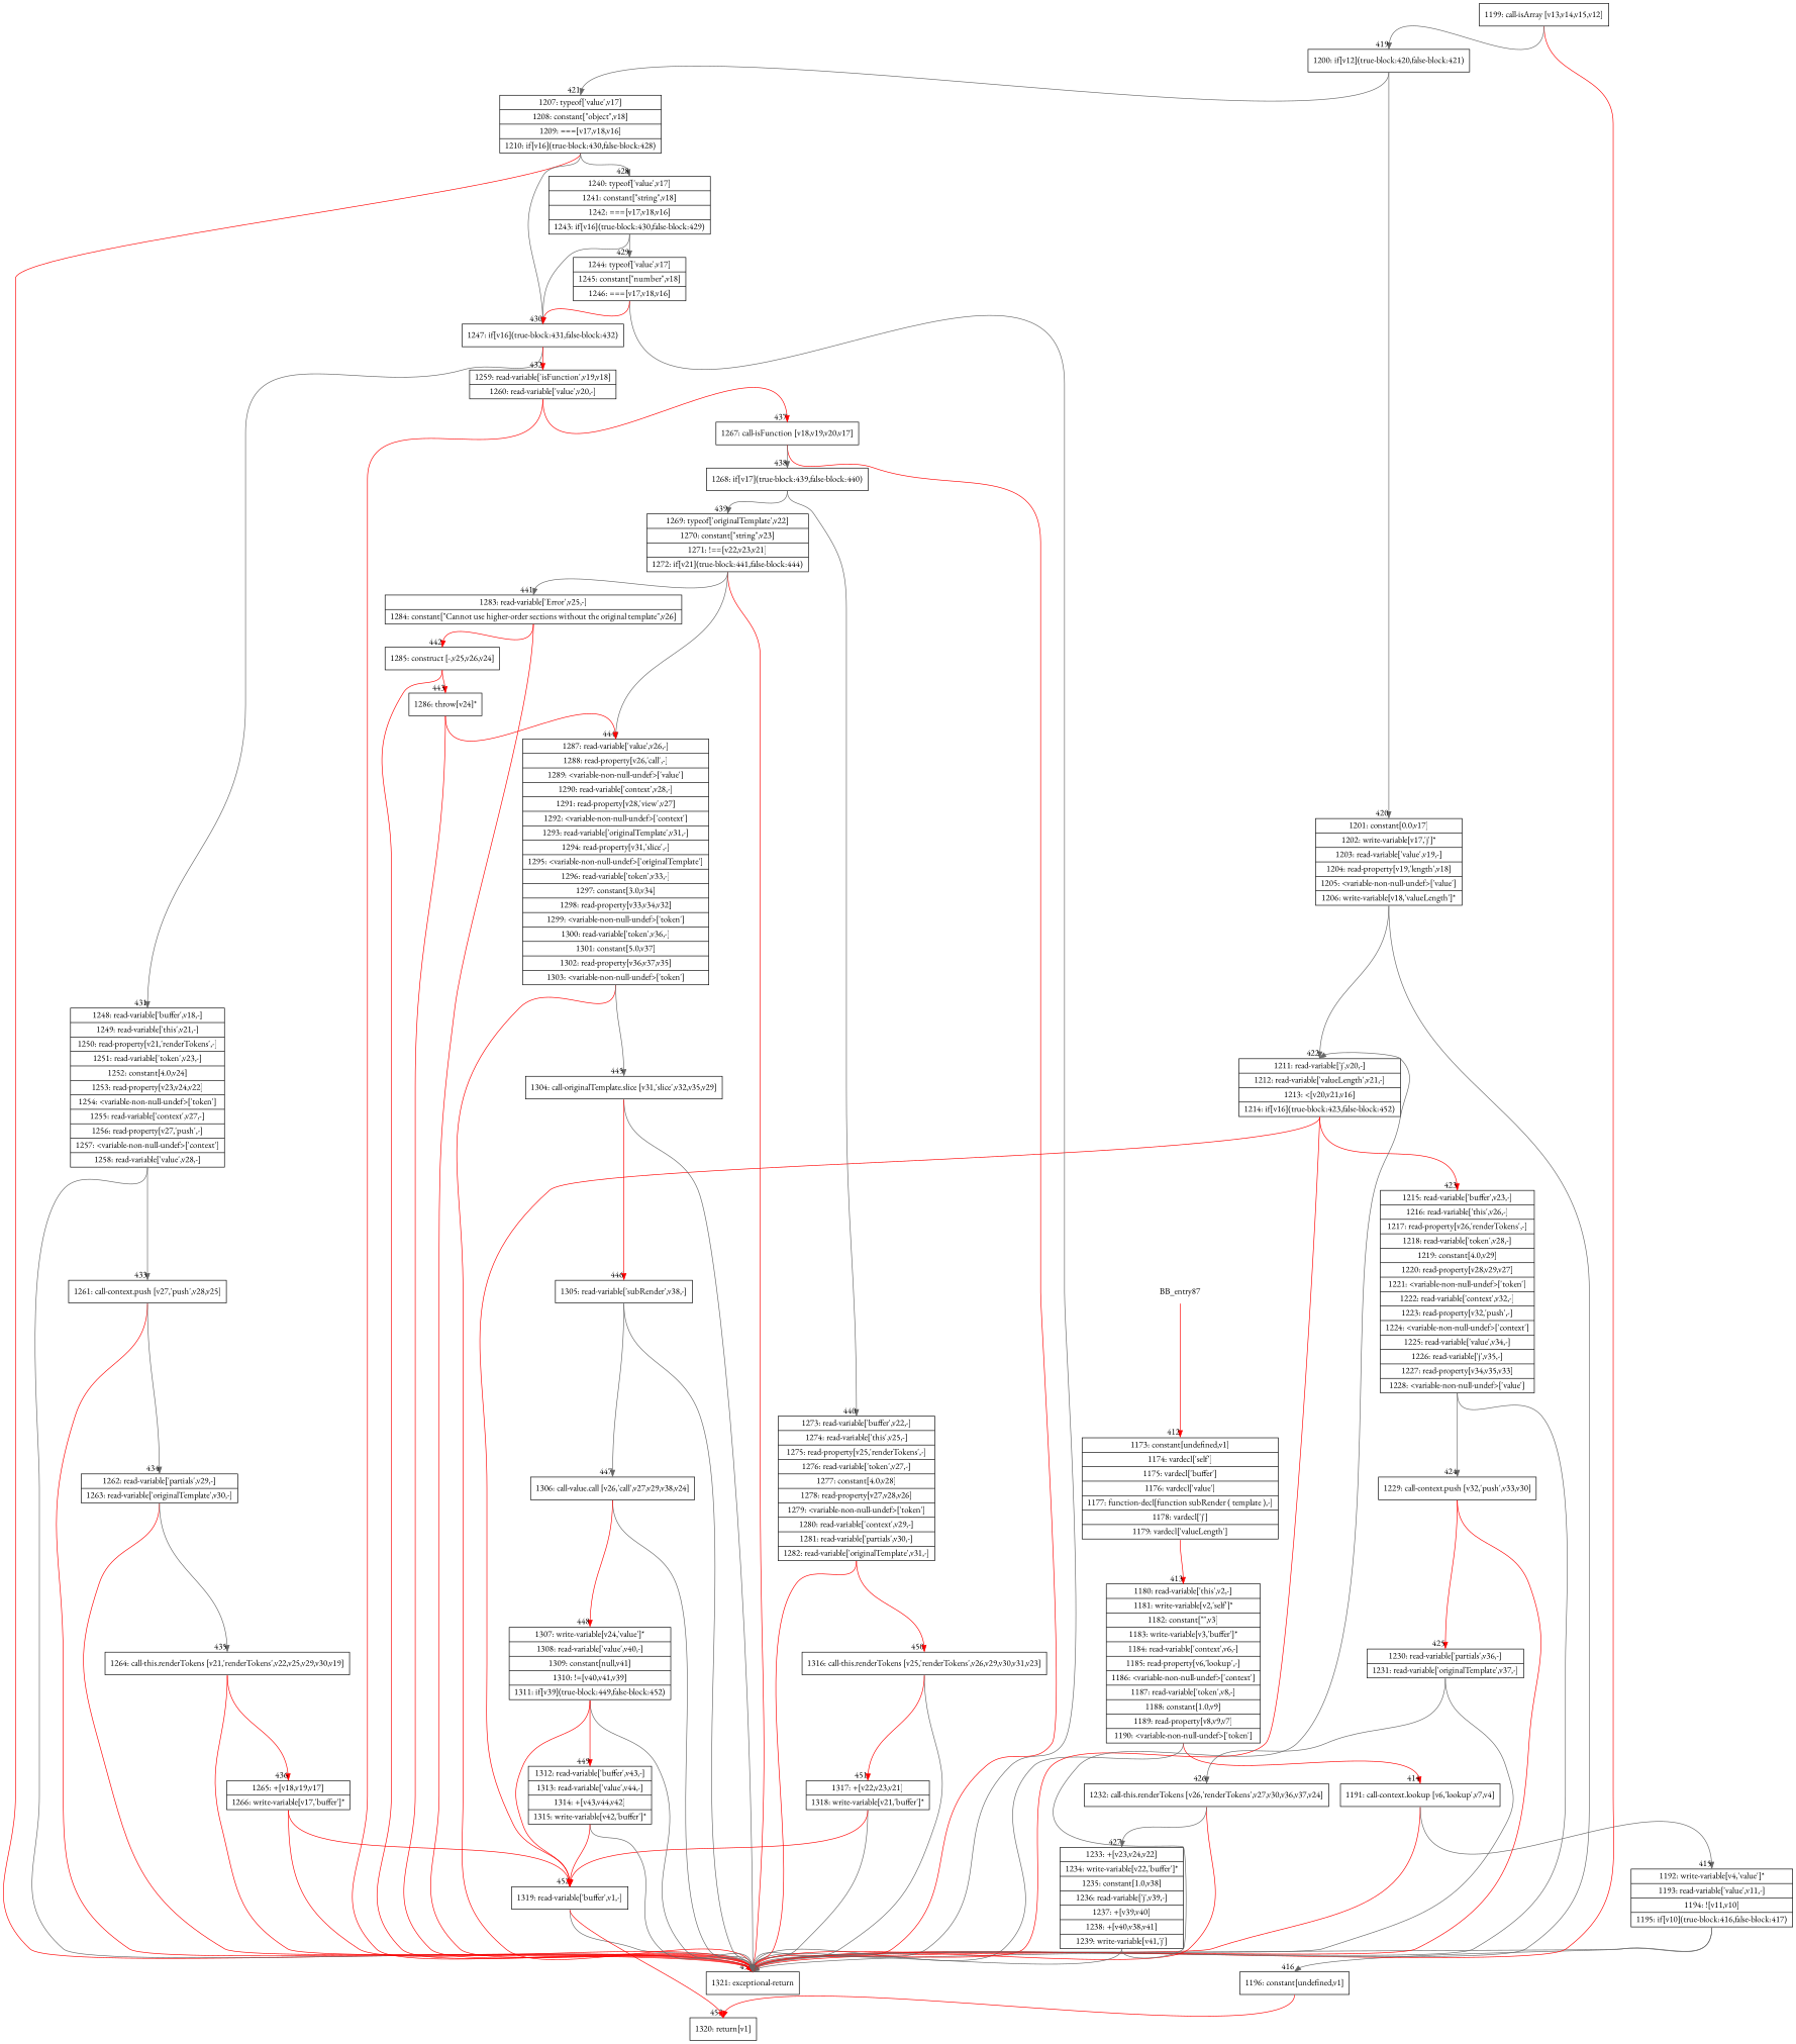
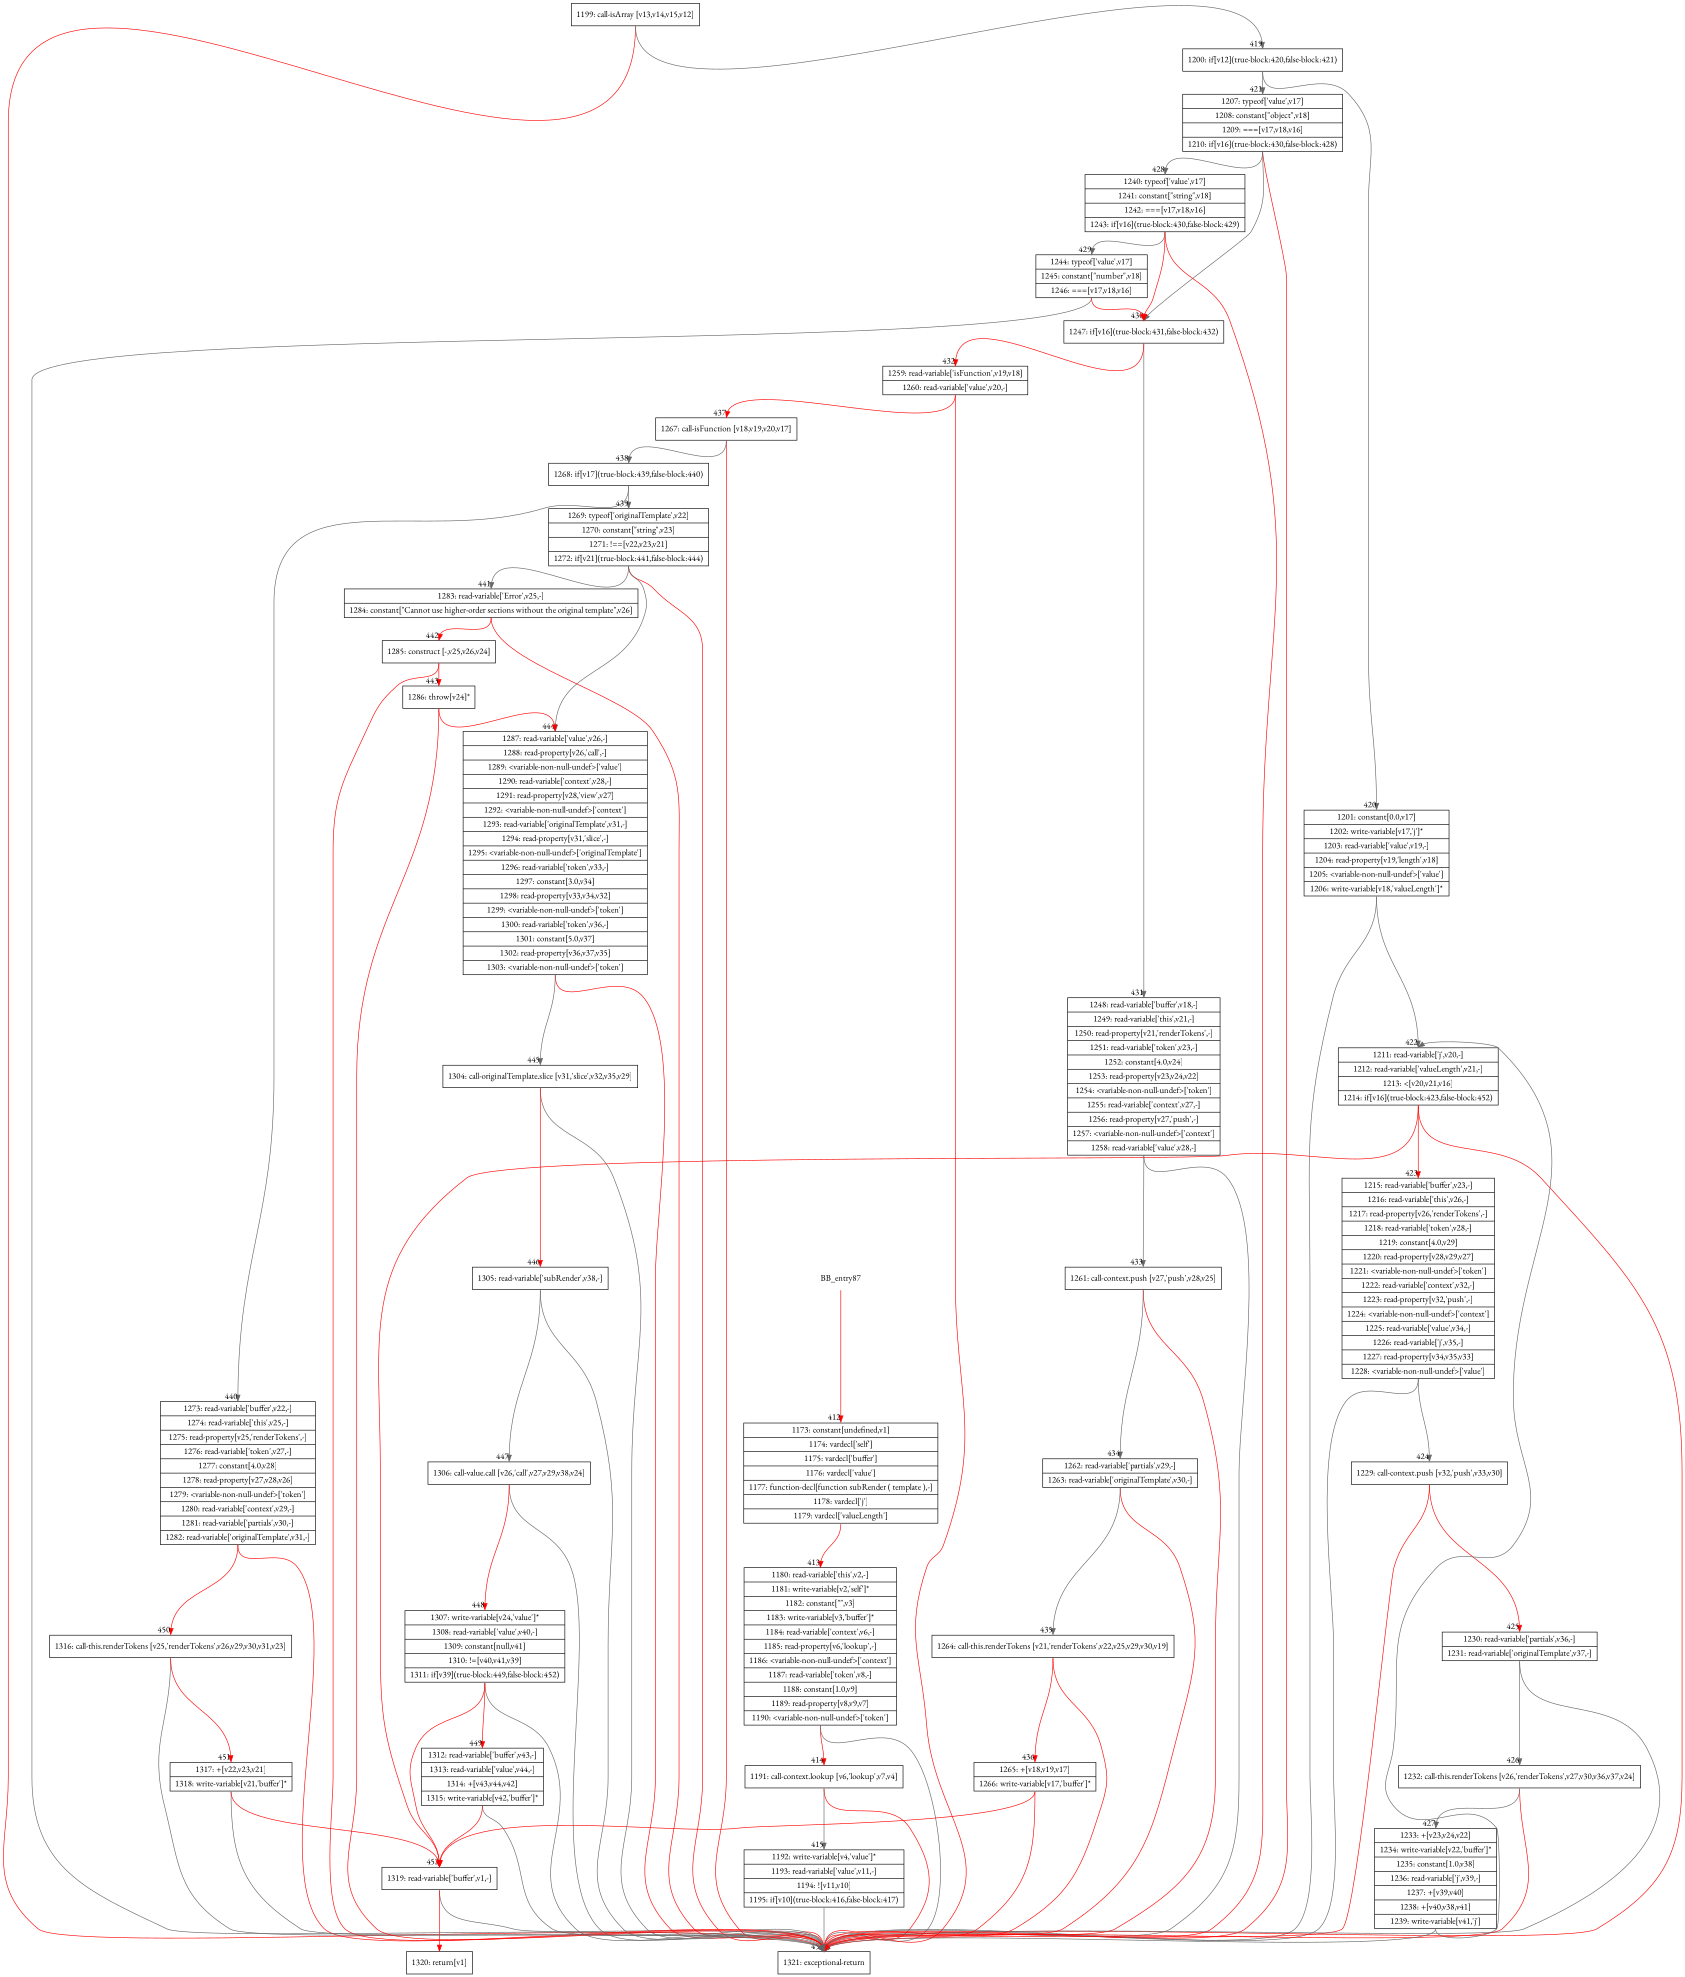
  digraph {
    fontname="EB Garamond"
    rankdir=TD
    node [fontname="EB Garamond" shape=record]
    edge [color=red fontname="EB Garamond" headport=n tailport=s]
    n1 [label=BB_entry87 shape=none]
    n2 [label="{1173: constant[undefined,v1]|1174: vardecl['self']|1175: vardecl['buffer']|1176: vardecl['value']|1177: function-decl[function subRender ( template ),-]|1178: vardecl['j']|1179: vardecl['valueLength']}"]
    n3 [label="{1180: read-variable['this',v2,-]|1181: write-variable[v2,'self']*|1182: constant[\"\",v3]|1183: write-variable[v3,'buffer']*|1184: read-variable['context',v6,-]|1185: read-property[v6,'lookup',-]|1186: \<variable-non-null-undef\>['context']|1187: read-variable['token',v8,-]|1188: constant[1.0,v9]|1189: read-property[v8,v9,v7]|1190: \<variable-non-null-undef\>['token']}"]
    n4 [label="{1191: call-context.lookup [v6,'lookup',v7,v4]}"]
    n5 [label="{1321: exceptional-return}"]
    n6 [label="{1192: write-variable[v4,'value']*|1193: read-variable['value',v11,-]|1194: ![v11,v10]|1195: if[v10](true-block:416,false-block:417)}"]
-   n7 [label="{1196: constant[undefined,v1]}"]
    n8 [label="{1320: return[v1]}"]
    n9 [label="{1199: call-isArray [v13,v14,v15,v12]}"]
    n10 [label="{1200: if[v12](true-block:420,false-block:421)}"]
    n11 [label="{1201: constant[0.0,v17]|1202: write-variable[v17,'j']*|1203: read-variable['value',v19,-]|1204: read-property[v19,'length',v18]|1205: \<variable-non-null-undef\>['value']|1206: write-variable[v18,'valueLength']*}"]
    n12 [label="{1207: typeof['value',v17]|1208: constant[\"object\",v18]|1209: ===[v17,v18,v16]|1210: if[v16](true-block:430,false-block:428)}"]
    n13 [label="{1211: read-variable['j',v20,-]|1212: read-variable['valueLength',v21,-]|1213: \<[v20,v21,v16]|1214: if[v16](true-block:423,false-block:452)}"]
    n14 [label="{1247: if[v16](true-block:431,false-block:432)}"]
    n15 [label="{1240: typeof['value',v17]|1241: constant[\"string\",v18]|1242: ===[v17,v18,v16]|1243: if[v16](true-block:430,false-block:429)}"]
    n16 [label="{1215: read-variable['buffer',v23,-]|1216: read-variable['this',v26,-]|1217: read-property[v26,'renderTokens',-]|1218: read-variable['token',v28,-]|1219: constant[4.0,v29]|1220: read-property[v28,v29,v27]|1221: \<variable-non-null-undef\>['token']|1222: read-variable['context',v32,-]|1223: read-property[v32,'push',-]|1224: \<variable-non-null-undef\>['context']|1225: read-variable['value',v34,-]|1226: read-variable['j',v35,-]|1227: read-property[v34,v35,v33]|1228: \<variable-non-null-undef\>['value']}"]
    n17 [label="{1319: read-variable['buffer',v1,-]}"]
    n18 [label="{1248: read-variable['buffer',v18,-]|1249: read-variable['this',v21,-]|1250: read-property[v21,'renderTokens',-]|1251: read-variable['token',v23,-]|1252: constant[4.0,v24]|1253: read-property[v23,v24,v22]|1254: \<variable-non-null-undef\>['token']|1255: read-variable['context',v27,-]|1256: read-property[v27,'push',-]|1257: \<variable-non-null-undef\>['context']|1258: read-variable['value',v28,-]}"]
    n19 [label="{1259: read-variable['isFunction',v19,v18]|1260: read-variable['value',v20,-]}"]
    n20 [label="{1244: typeof['value',v17]|1245: constant[\"number\",v18]|1246: ===[v17,v18,v16]}"]
    n21 [label="{1229: call-context.push [v32,'push',v33,v30]}"]
    n22 [label="{1261: call-context.push [v27,'push',v28,v25]}"]
    n23 [label="{1267: call-isFunction [v18,v19,v20,v17]}"]
    n24 [label="{1230: read-variable['partials',v36,-]|1231: read-variable['originalTemplate',v37,-]}"]
    n25 [label="{1232: call-this.renderTokens [v26,'renderTokens',v27,v30,v36,v37,v24]}"]
    n26 [label="{1233: +[v23,v24,v22]|1234: write-variable[v22,'buffer']*|1235: constant[1.0,v38]|1236: read-variable['j',v39,-]|1237: +[v39,v40]|1238: +[v40,v38,v41]|1239: write-variable[v41,'j']}"]
    n27 [label="{1262: read-variable['partials',v29,-]|1263: read-variable['originalTemplate',v30,-]}"]
    n28 [label="{1268: if[v17](true-block:439,false-block:440)}"]
    n29 [label="{1264: call-this.renderTokens [v21,'renderTokens',v22,v25,v29,v30,v19]}"]
    n30 [label="{1269: typeof['originalTemplate',v22]|1270: constant[\"string\",v23]|1271: !==[v22,v23,v21]|1272: if[v21](true-block:441,false-block:444)}"]
    n31 [label="{1273: read-variable['buffer',v22,-]|1274: read-variable['this',v25,-]|1275: read-property[v25,'renderTokens',-]|1276: read-variable['token',v27,-]|1277: constant[4.0,v28]|1278: read-property[v27,v28,v26]|1279: \<variable-non-null-undef\>['token']|1280: read-variable['context',v29,-]|1281: read-variable['partials',v30,-]|1282: read-variable['originalTemplate',v31,-]}"]
    n32 [label="{1265: +[v18,v19,v17]|1266: write-variable[v17,'buffer']*}"]
    n33 [label="{1283: read-variable['Error',v25,-]|1284: constant[\"Cannot use higher-order sections without the original template\",v26]}"]
    n34 [label="{1287: read-variable['value',v26,-]|1288: read-property[v26,'call',-]|1289: \<variable-non-null-undef\>['value']|1290: read-variable['context',v28,-]|1291: read-property[v28,'view',v27]|1292: \<variable-non-null-undef\>['context']|1293: read-variable['originalTemplate',v31,-]|1294: read-property[v31,'slice',-]|1295: \<variable-non-null-undef\>['originalTemplate']|1296: read-variable['token',v33,-]|1297: constant[3.0,v34]|1298: read-property[v33,v34,v32]|1299: \<variable-non-null-undef\>['token']|1300: read-variable['token',v36,-]|1301: constant[5.0,v37]|1302: read-property[v36,v37,v35]|1303: \<variable-non-null-undef\>['token']}"]
    n35 [label="{1316: call-this.renderTokens [v25,'renderTokens',v26,v29,v30,v31,v23]}"]
    n36 [label="{1285: construct [-,v25,v26,v24]}"]
    n37 [label="{1304: call-originalTemplate.slice [v31,'slice',v32,v35,v29]}"]
    n38 [label="{1317: +[v22,v23,v21]|1318: write-variable[v21,'buffer']*}"]
    n39 [label="{1286: throw[v24]*}"]
    n40 [label="{1305: read-variable['subRender',v38,-]}"]
    n41 [label="{1306: call-value.call [v26,'call',v27,v29,v38,v24]}"]
    n42 [label="{1307: write-variable[v24,'value']*|1308: read-variable['value',v40,-]|1309: constant[null,v41]|1310: !=[v40,v41,v39]|1311: if[v39](true-block:449,false-block:452)}"]
    n43 [label="{1312: read-variable['buffer',v43,-]|1313: read-variable['value',v44,-]|1314: +[v43,v44,v42]|1315: write-variable[v42,'buffer']*}"]
    n1 -> n2 [headlabel="    412"]
    n2 -> n3 [headlabel="      413"]
    n3 -> n4 [headlabel="      414"]
    n3 -> n5 [color=gray40 headlabel="      454"]
    n4 -> n5
    n4 -> n6 [color=gray40 headlabel="      415"]
    n6 -> n5 [color=gray40]
-   n6 -> n7 [color=gray40 headlabel="      416"]
-   n7 -> n8 [headlabel="      453"]
    n9 -> n5
    n9 -> n10 [color=gray40 headlabel="      419"]
    n10 -> n11 [color=gray40 headlabel="      420"]
    n10 -> n12 [color=gray40 headlabel="      421"]
    n11 -> n5 [color=gray40]
    n11 -> n13 [color=gray40 headlabel="      422"]
    n12 -> n5
    n12 -> n14 [color=gray40 headlabel="      430"]
    n12 -> n15 [color=gray40 headlabel="      428"]
    n13 -> n5
    n13 -> n16 [headlabel="      423"]
    n13 -> n17 [headlabel="      452"]
    n14 -> n18 [color=gray40 headlabel="      431"]
    n14 -> n19 [headlabel="      432"]
-   n15 -> n14 [color=gray40]
+   n15 -> n5
+   n15 -> n14
    n15 -> n20 [color=gray40 headlabel="      429"]
    n16 -> n5 [color=gray40]
    n16 -> n21 [color=gray40 headlabel="      424"]
    n17 -> n5 [color=gray40]
    n17 -> n8
    n18 -> n5 [color=gray40]
    n18 -> n22 [color=gray40 headlabel="      433"]
    n19 -> n5
    n19 -> n23 [headlabel="      437"]
    n20 -> n5 [color=gray40]
    n20 -> n14
    n21 -> n5
    n21 -> n24 [headlabel="      425"]
    n22 -> n5
    n22 -> n27 [color=gray40 headlabel="      434"]
    n23 -> n5
    n23 -> n28 [color=gray40 headlabel="      438"]
    n24 -> n5 [color=gray40]
    n24 -> n25 [color=gray40 headlabel="      426"]
    n25 -> n5
    n25 -> n26 [color=gray40 headlabel="      427"]
    n26 -> n5 [color=gray40]
    n26 -> n13 [color=gray40]
    n27 -> n5
    n27 -> n29 [color=gray40 headlabel="      435"]
    n28 -> n30 [color=gray40 headlabel="      439"]
    n28 -> n31 [color=gray40 headlabel="      440"]
    n29 -> n5
    n29 -> n32 [headlabel="      436"]
    n30 -> n5
    n30 -> n33 [color=gray40 headlabel="      441"]
    n30 -> n34 [color=gray40 headlabel="      444"]
    n31 -> n5
    n31 -> n35 [headlabel="      450"]
    n32 -> n5
    n32 -> n17
    n33 -> n5
    n33 -> n36 [headlabel="      442"]
    n34 -> n5
    n34 -> n37 [color=gray40 headlabel="      445"]
    n35 -> n5 [color=gray40]
    n35 -> n38 [headlabel="      451"]
    n36 -> n5
    n36 -> n39 [headlabel="      443"]
    n37 -> n5 [color=gray40]
    n37 -> n40 [headlabel="      446"]
    n38 -> n5 [color=gray40]
    n38 -> n17
    n39 -> n5
    n39 -> n34
    n40 -> n5 [color=gray40]
    n40 -> n41 [color=gray40 headlabel="      447"]
    n41 -> n5 [color=gray40]
    n41 -> n42 [headlabel="      448"]
    n42 -> n5 [color=gray40]
    n42 -> n17
    n42 -> n43 [headlabel="      449"]
    n43 -> n5 [color=gray40]
    n43 -> n17
  }
